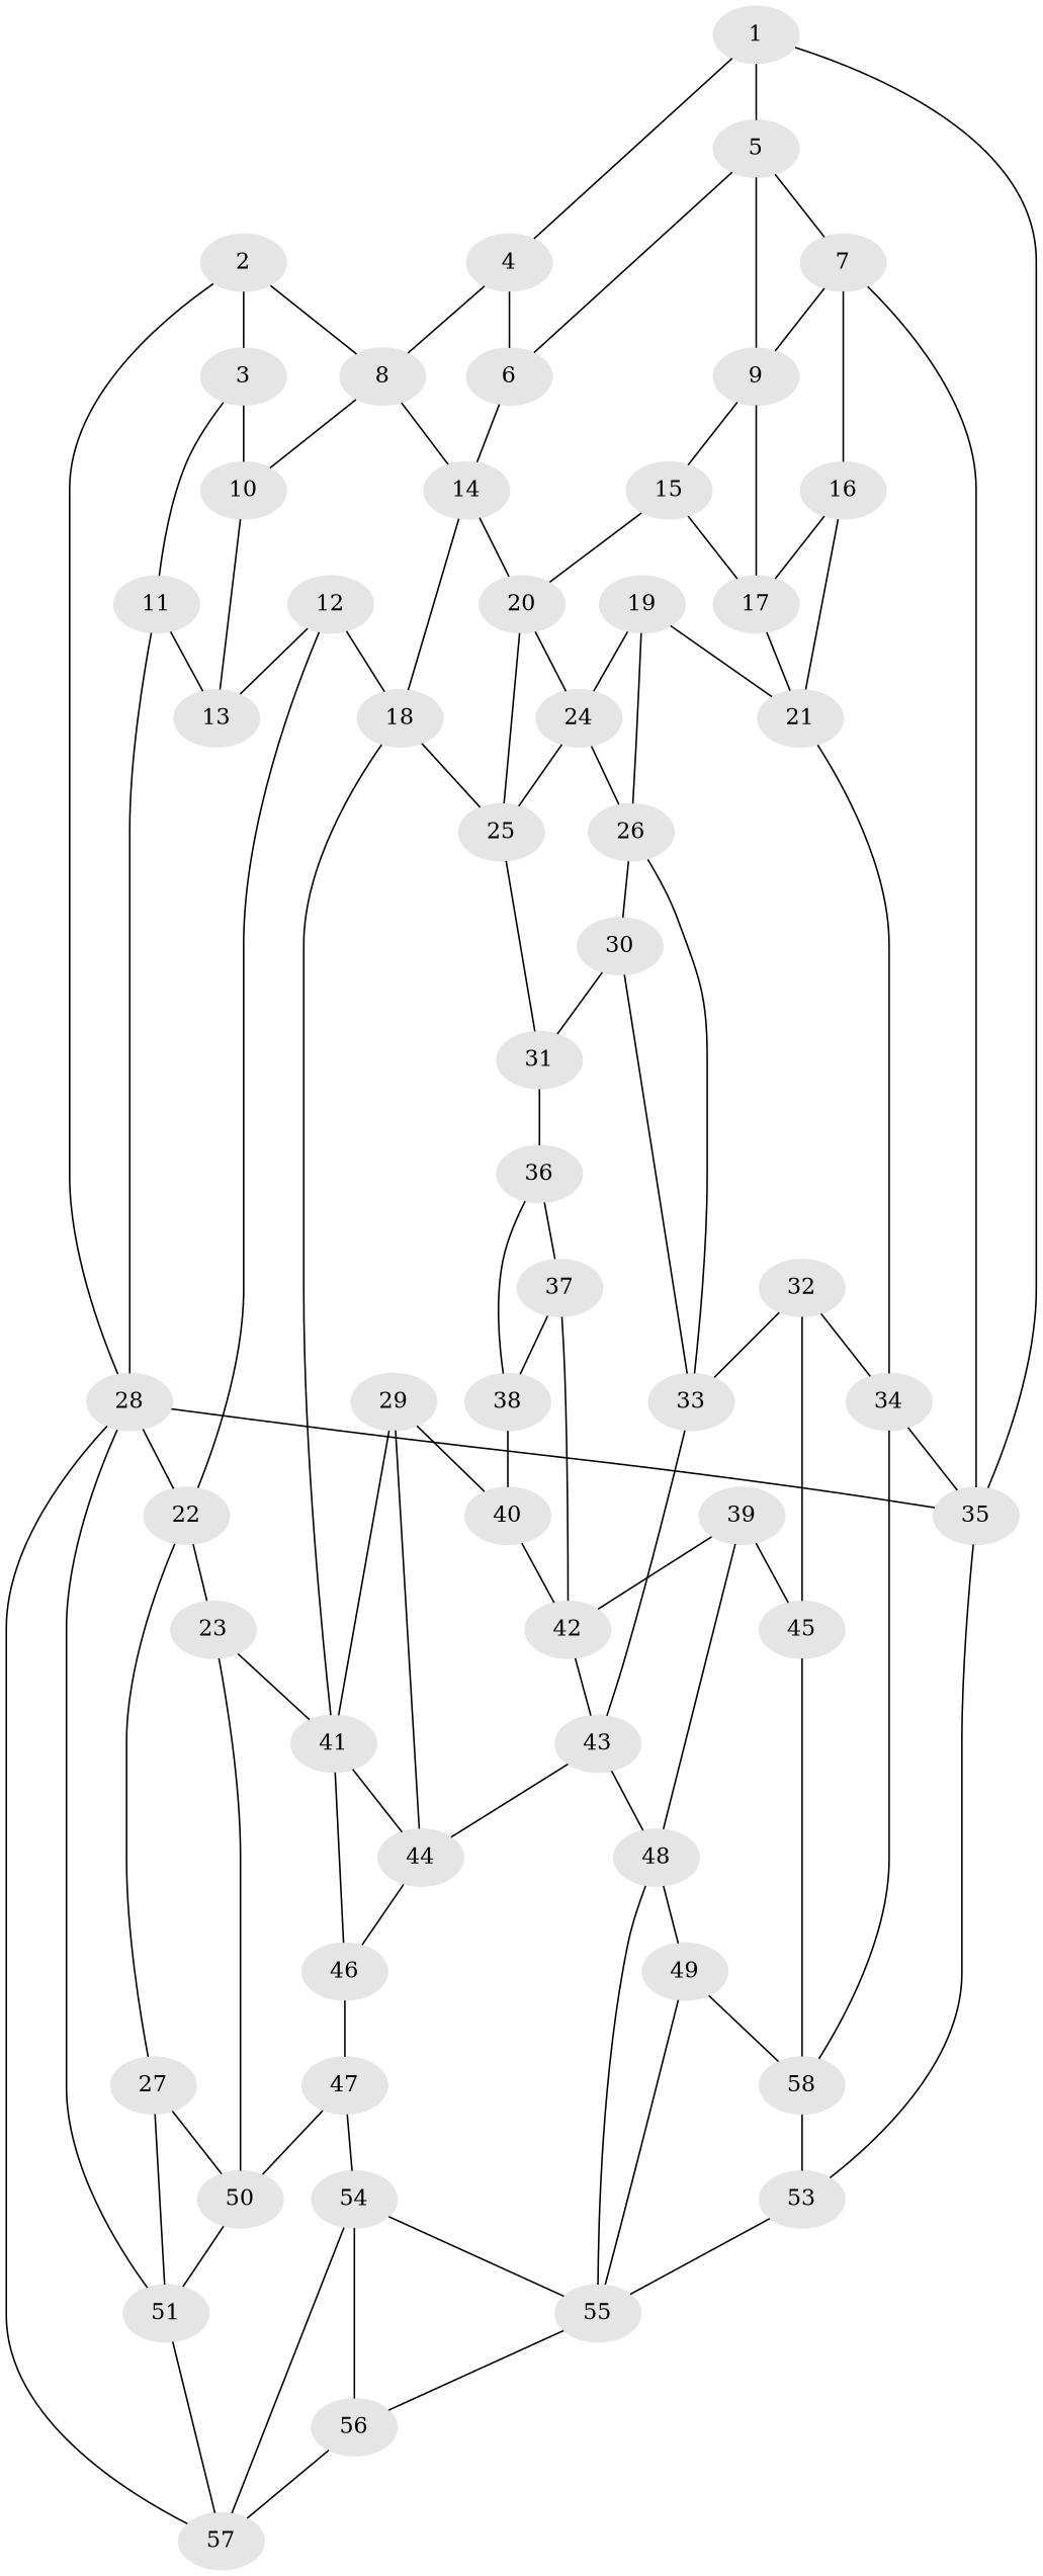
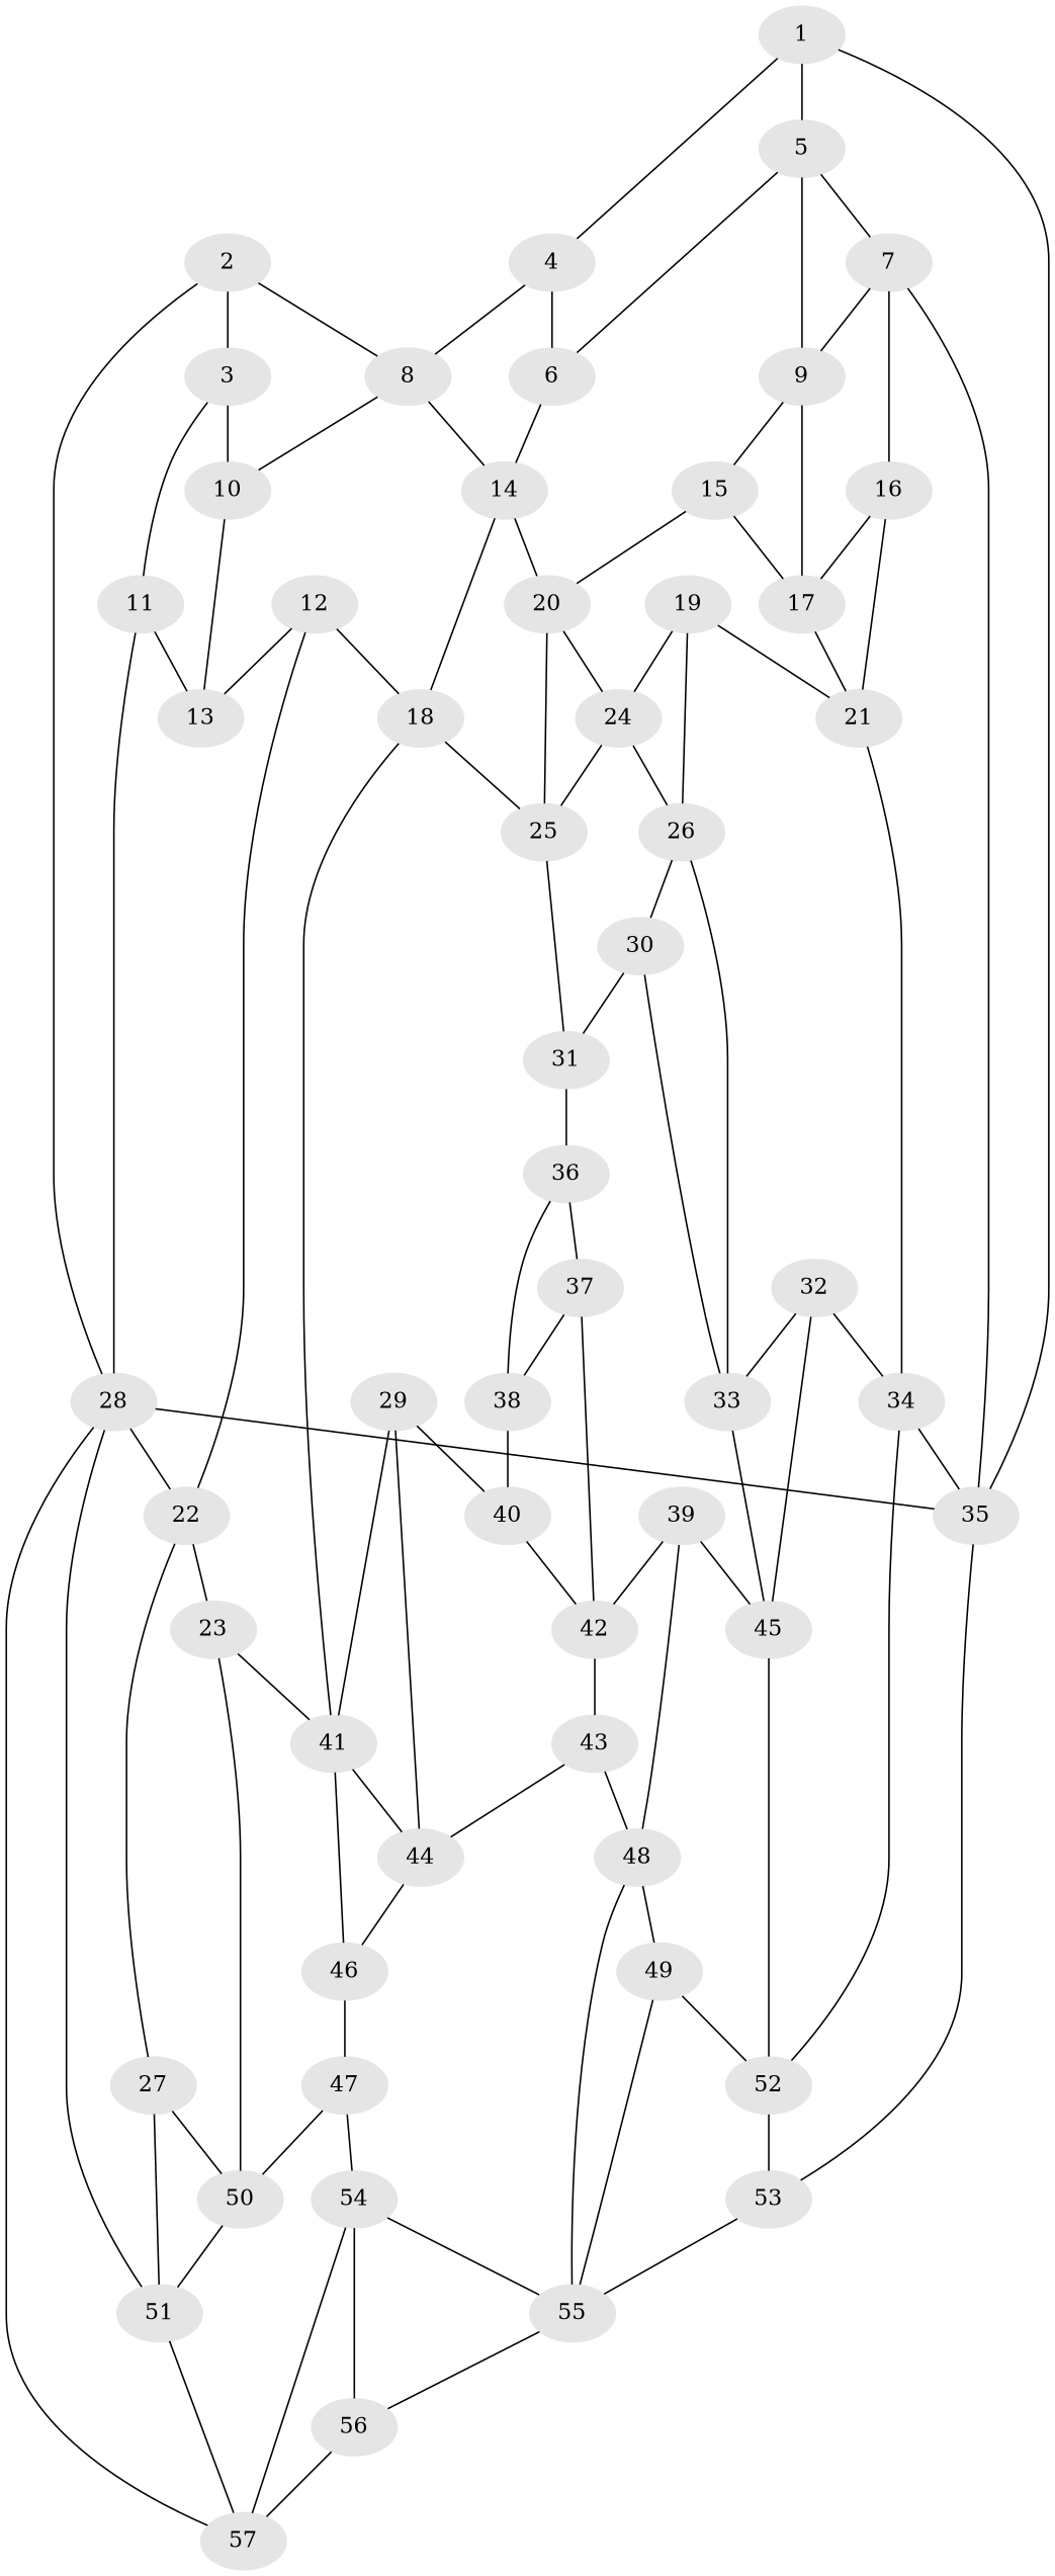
  graph {
    node [color=gray90 style=filled]
    edge [weight=1.0]
    1
    4
    5
    35
    8
    6
    7
    9
    53
    2
    3
    28
    10
    11
    14
    22
    51
    57
    13
    16
    15
    17
    18
    20
    21
    23
    27
    12
    25
    41
    24
    34
    31
    44
    46
    19
    26
    30
    33
    32
    45
-   52 [label=58]
+   52
    50
    36
    29
    40
    42
    37
    38
    55
    43
    39
    48
    49
    47
    54
    56
    1 -- 4
    1 -- 5
    1 -- 35
    4 -- 8
    4 -- 6
    5 -- 6
    5 -- 7
    5 -- 9
    35 -- 53
    8 -- 10
    8 -- 14
    6 -- 14
    7 -- 35
    7 -- 9
    7 -- 16
    9 -- 15
    9 -- 17
    53 -- 55
    2 -- 8
    2 -- 3
    2 -- 28
    3 -- 10 [weight=2.0]
    3 -- 11
    28 -- 35 [weight=2.0]
    28 -- 22
    28 -- 51
    28 -- 57
    10 -- 13
    11 -- 28
    11 -- 13
    14 -- 18
    14 -- 20
    22 -- 23
    22 -- 27
    51 -- 57
    16 -- 17
    16 -- 21
    15 -- 17
    15 -- 20
    17 -- 21
    18 -- 25
    18 -- 41
    20 -- 25
    20 -- 24
    21 -- 34
    23 -- 41
    23 -- 50
    27 -- 51
    27 -- 50
    12 -- 22
    12 -- 13
    12 -- 18
    25 -- 31
    41 -- 44
    41 -- 46
    24 -- 25
    24 -- 26
    34 -- 35
    34 -- 52
    31 -- 36 [weight=2.0]
    44 -- 46
    46 -- 47 [weight=2.0]
    19 -- 21
    19 -- 24
    19 -- 26
    26 -- 30
    26 -- 33
    30 -- 31
    30 -- 33
-   33 -- 43
+   33 -- 45
    32 -- 34
    32 -- 33
    32 -- 45
    45 -- 52
    52 -- 53
    50 -- 51
    36 -- 37
    36 -- 38
    29 -- 41
    29 -- 44
    29 -- 40
    40 -- 42
    42 -- 43
    37 -- 42
    37 -- 38
    38 -- 40 [weight=2.0]
    55 -- 56
    43 -- 44
    43 -- 48
    39 -- 45
    39 -- 42
    39 -- 48
    48 -- 55
    48 -- 49
    49 -- 52
    49 -- 55
    47 -- 50
    47 -- 54
    54 -- 57
    54 -- 55
    54 -- 56
    56 -- 57
  }
